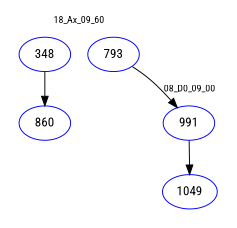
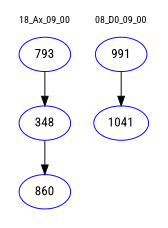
  digraph {
    fontname="Roboto Condensed"
    node [color=blue fontname="Roboto Condensed"]
    edge [color=black fontname="Roboto Condensed"]
    n1 [label=793]
    n2 [label=348]
    n3 [label=860]
    n4 [label=991]
-   n5 [label=1049]
+   n5 [label=1041]
    subgraph cluster_1 {
      color=white
      fontsize=10
-     label="18_Ax_09_60"
+     label="18_Ax_09_00"
      n1
      n2
      n3
    }
    subgraph cluster_2 {
      color=white
      fontsize=10
      label="08_D0_09_00"
      n4
      n5
    }
-   n1 -> n4
+   n1 -> n2
    n2 -> n3
    n4 -> n5
  }
